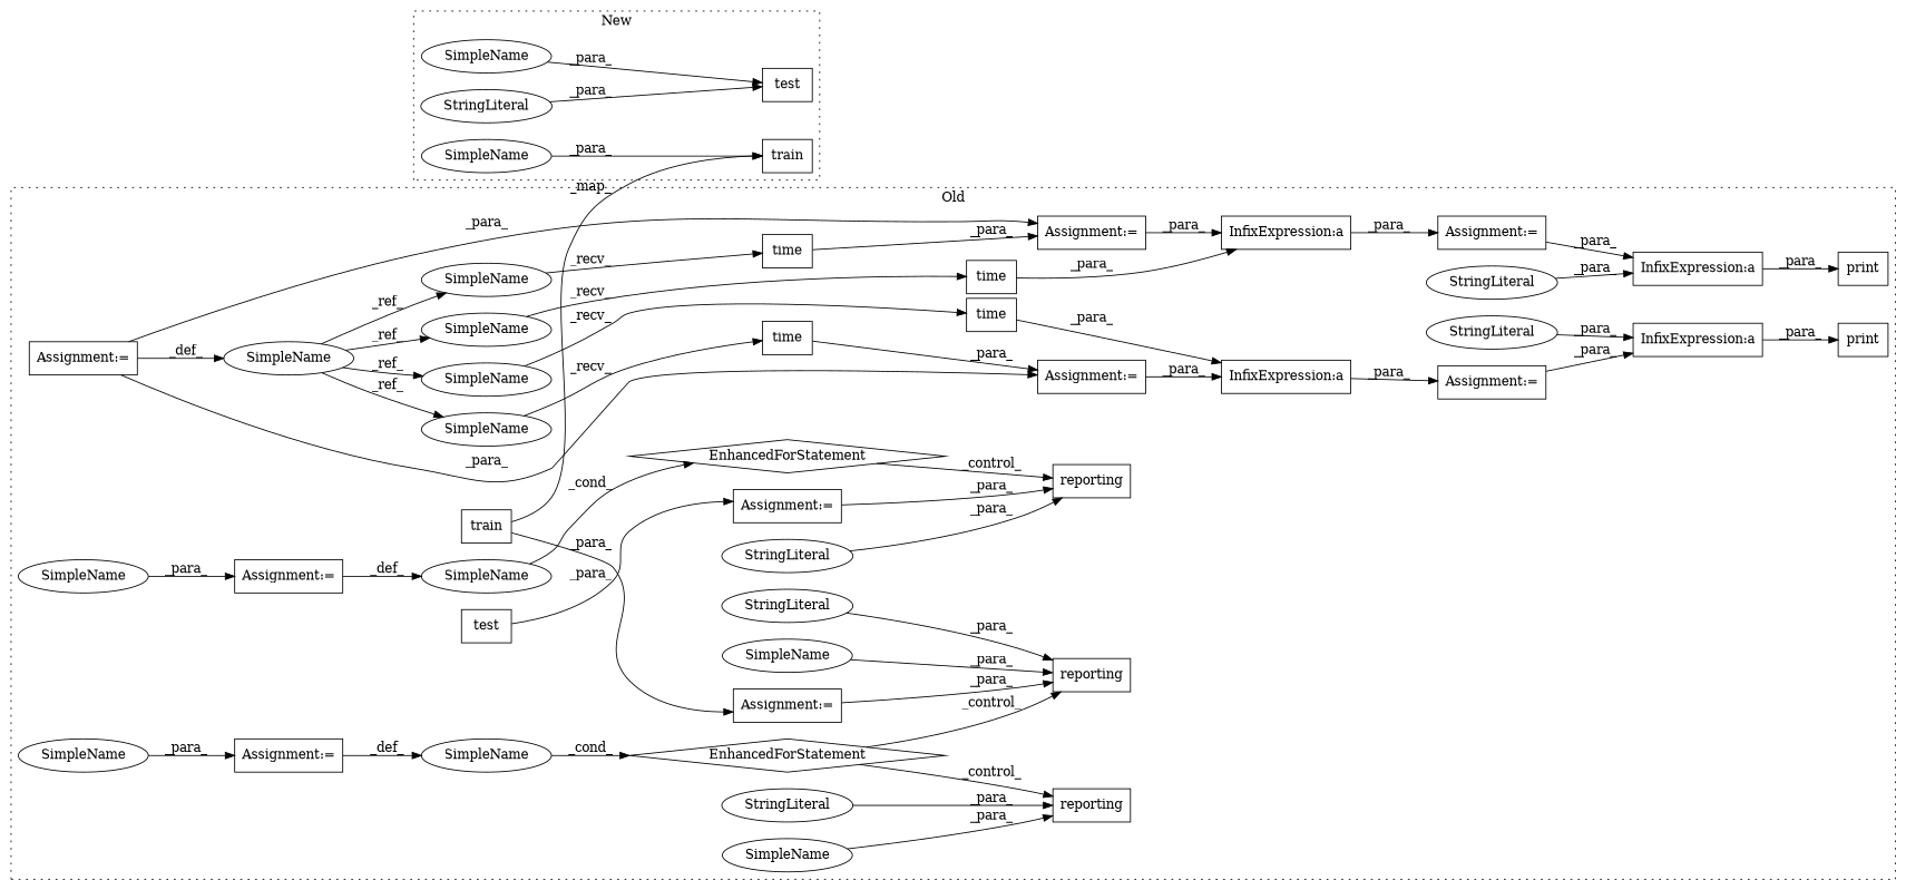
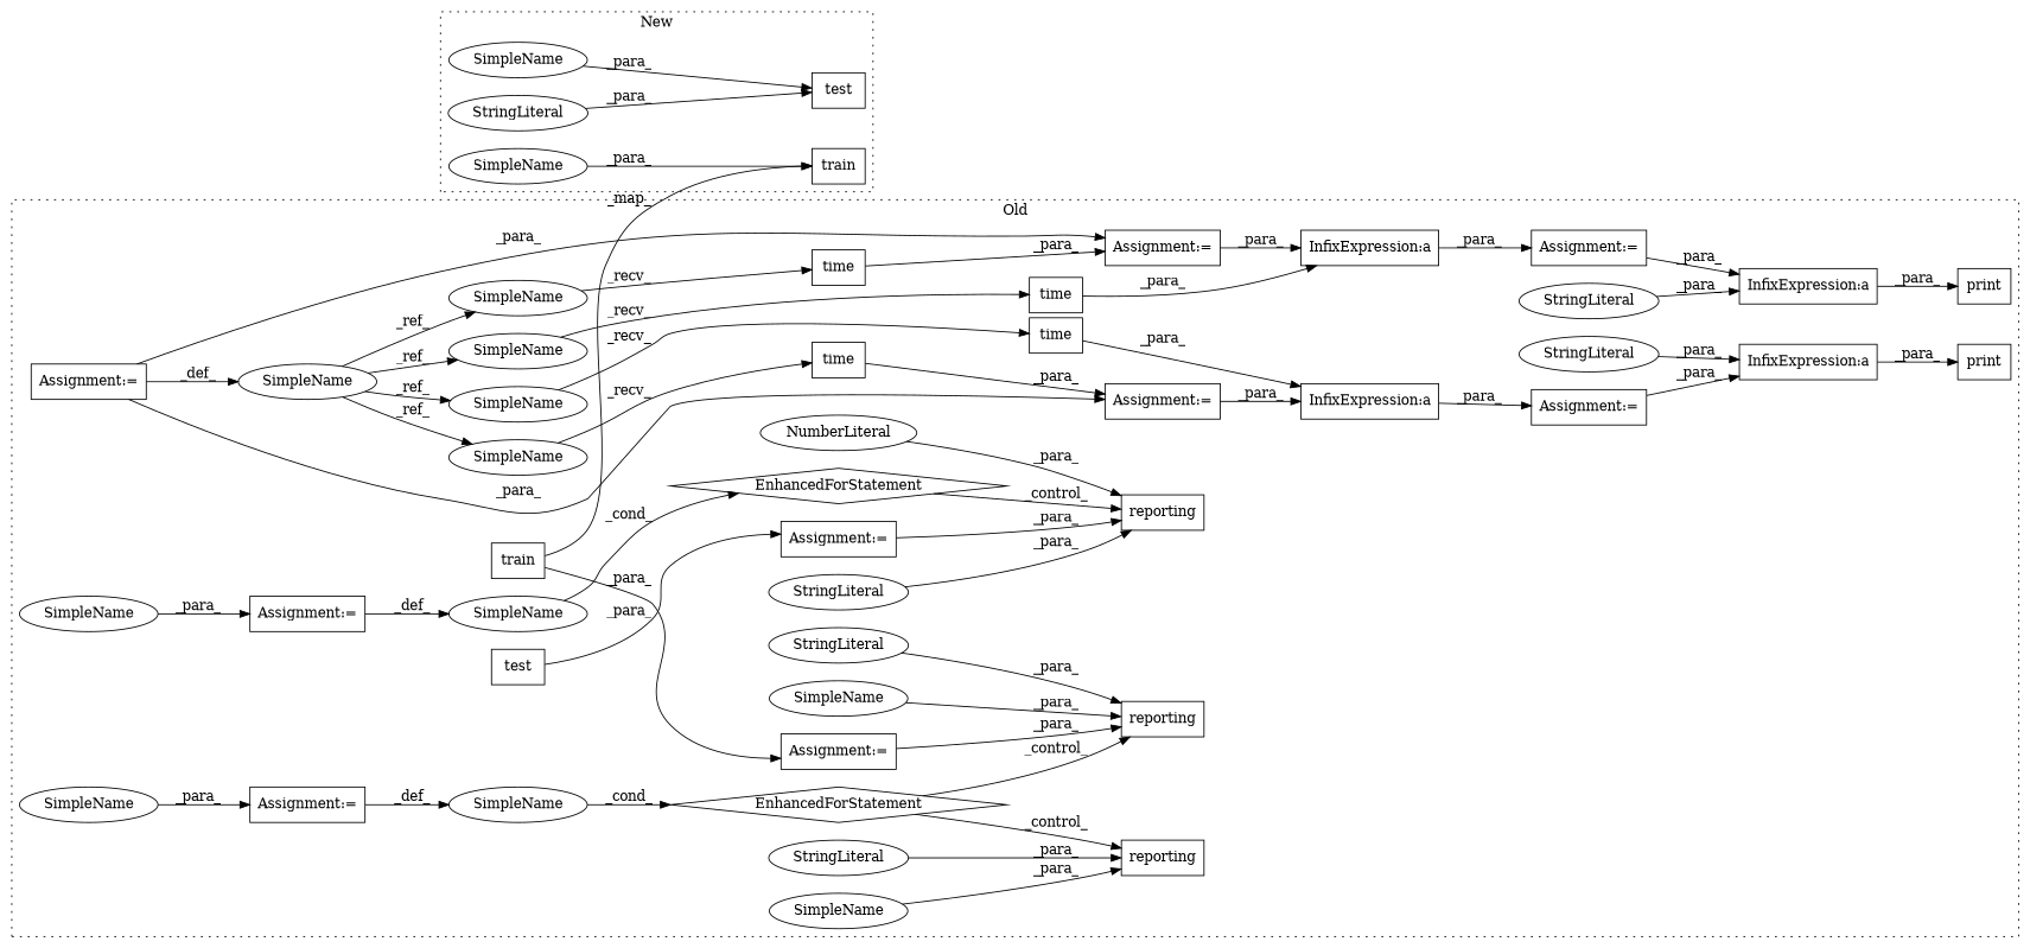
  digraph {
    rankdir=LR
    node [a=32 l=1 s="5329,5415" shape=box]
    n1 [l=6 label=time s=5242]
    n2 [a=27 l=3 label="InfixExpression:a" s=5304]
    n3 [a=27 l=3 label="InfixExpression:a" s=5248]
    n4 [l="6,1" label=print s="5270,5320"]
    n5 [a=27 l=3 label="InfixExpression:a" s=5129]
    n6 [a=27 l=3 label="InfixExpression:a" s=5075]
    n7 [l="6,1" label=print s="5097,5146"]
    n8 [a=70 l="57,2" label=EnhancedForStatement shape=diamond]
    n9 [a=42 l=9 label=SimpleName s=5390 shape=ellipse]
    n10 [l="10,1" label=reporting s="5475,5511"]
    n11 [l=6 label=time s=5171]
    n12 [a=42 l=4 label=SimpleName s=4188 shape=ellipse]
    n13 [l=6 label=time s=4995]
    n14 [a=7 label="Assignment:=" s=5022]
    n15 [l=6 label=time s=5069]
    n16 [a=7 label="Assignment:=" s=5165]
    n17 [a=7 l="57,2" label="Assignment:="]
    n18 [a=7 l="57,2" label="Assignment:=" s="6336,6422"]
    n19 [a=70 l="57,2" label=EnhancedForStatement s="6336,6422" shape=diamond]
    n20 [a=42 l=9 label=SimpleName s=6397 shape=ellipse]
    n21 [l="10,1" label=reporting s="6434,6465"]
    n22 [l="5,1" label=test s="6320,6327"]
    n23 [a=7 l=4 label="Assignment:=" s=4188]
    n24 [a=7 label="Assignment:=" s=5235]
    n25 [a=7 label="Assignment:=" s=5062]
    n26 [a=7 label="Assignment:=" s=6311]
    n27 [a=45 l=7 label=StringLiteral s=5504 shape=ellipse]
    n28 [a=45 l=26 label=StringLiteral s=5103 shape=ellipse]
    n29 [l="6,1" label=train s="5031,5039"]
    n30 [a=7 label="Assignment:=" s=4989]
    n31 [a=45 l=28 label=StringLiteral s=5276 shape=ellipse]
    n32 [a=45 l=6 label=StringLiteral s=6459 shape=ellipse]
    n33 [l="10,1" label=reporting s="5427,5464"]
    n34 [a=45 l=7 label=StringLiteral s=5457 shape=ellipse]
+   n35 [a=34 label=NumberLiteral s=6457 shape=ellipse]
    n36 [a=42 l=5 label=SimpleName s=5498 shape=ellipse]
    n37 [a=42 l=5 label=SimpleName s=5451 shape=ellipse]
    n38 [a=42 l=13 label=SimpleName s=6409 shape=ellipse]
    n39 [a=42 l=13 label=SimpleName s=5402 shape=ellipse]
    n40 [a=42 l=4 label=SimpleName s=5166 shape=ellipse]
    n41 [a=42 l=4 label=SimpleName s=4990 shape=ellipse]
    n42 [a=42 l=4 label=SimpleName s=5237 shape=ellipse]
    n43 [a=42 l=4 label=SimpleName s=5064 shape=ellipse]
    n44 [l="5,1" label=test s="5839,5867"]
    n45 [a=45 l=6 label=StringLiteral s=5861 shape=ellipse]
    n46 [l="6,1" label=train s="4978,5000"]
    n47 [a=42 l=13 label=SimpleName s=4987 shape=ellipse]
    n48 [a=42 l=13 label=SimpleName s=5847 shape=ellipse]
    subgraph cluster_1 {
      label=Old
      style=dotted
      n1
      n2
      n3
      n4
      n5
      n6
      n7
      n8
      n9
      n10
      n11
      n12
      n13
      n14
      n15
      n16
      n17
      n18
      n19
      n20
      n21
      n22
      n23
      n24
      n25
      n26
      n27
      n28
      n29
      n30
      n31
      n32
      n33
      n34
+     n35
      n36
      n37
      n38
      n39
      n40
      n41
      n42
      n43
    }
    subgraph cluster_2 {
      label=New
      style=dotted
      n44
      n45
      n46
      n47
      n48
    }
    n1 -> n3 [label=_para_]
    n2 -> n4 [label=_para_]
    n3 -> n24 [label=_para_]
    n5 -> n7 [label=_para_]
    n6 -> n25 [label=_para_]
    n8 -> n10 [label=_control_]
    n8 -> n33 [label=_control_]
    n9 -> n8 [label=_cond_]
    n11 -> n16 [label=_para_]
    n12 -> n40 [label=_ref_]
    n12 -> n41 [label=_ref_]
    n12 -> n42 [label=_ref_]
    n12 -> n43 [label=_ref_]
    n13 -> n30 [label=_para_]
    n14 -> n33 [label=_para_]
    n15 -> n6 [label=_para_]
    n16 -> n3 [label=_para_]
    n17 -> n9 [label=_def_]
    n18 -> n20 [label=_def_]
    n19 -> n21 [label=_control_]
    n20 -> n19 [label=_cond_]
    n22 -> n26 [label=_para_]
    n23 -> n12 [label=_def_]
    n23 -> n16 [label=_para_]
    n23 -> n30 [label=_para_]
    n24 -> n2 [label=_para_]
    n25 -> n5 [label=_para_]
    n26 -> n21 [label=_para_]
    n27 -> n10 [label=_para_]
    n28 -> n5 [label=_para_]
    n29 -> n14 [label=_para_]
    n29 -> n46 [label=_map_]
    n30 -> n6 [label=_para_]
    n31 -> n2 [label=_para_]
    n32 -> n21 [label=_para_]
    n34 -> n33 [label=_para_]
+   n35 -> n21 [label=_para_]
    n36 -> n10 [label=_para_]
    n37 -> n33 [label=_para_]
    n38 -> n18 [label=_para_]
    n39 -> n17 [label=_para_]
    n40 -> n11 [label=_recv_]
    n41 -> n13 [label=_recv_]
    n42 -> n1 [label=_recv_]
    n43 -> n15 [label=_recv_]
    n45 -> n44 [label=_para_]
    n47 -> n46 [label=_para_]
    n48 -> n44 [label=_para_]
  }
